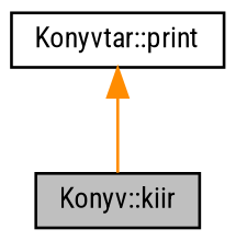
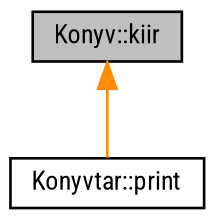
  digraph {
    rankdir=TB
    fontname="Roboto Condensed"
    node [color=black fontname="Roboto Condensed" fontsize=10 shape=record style=filled]
    n1 [fillcolor=grey75 fontcolor=black height=0.2 label="Konyv::kiir" width=0.4]
    n2 [fillcolor=white height=0.2 label="Konyvtar::print" width=0.4]
-   n2 -> n1 [color=darkorange dir=back fontname="Roboto Condensed" fontsize=10 labelfontname=Helvetica labelfontsize=10 style=solid]
+   n1 -> n2 [color=darkorange dir=back fontname="Roboto Condensed" fontsize=10 labelfontname=Helvetica labelfontsize=10 style=solid]
  }
